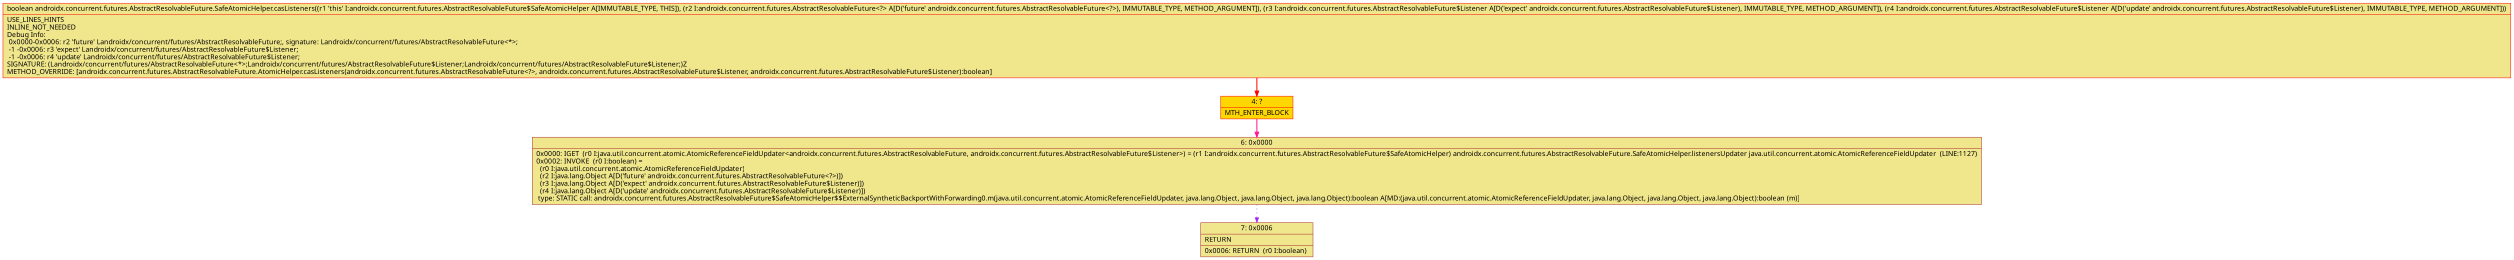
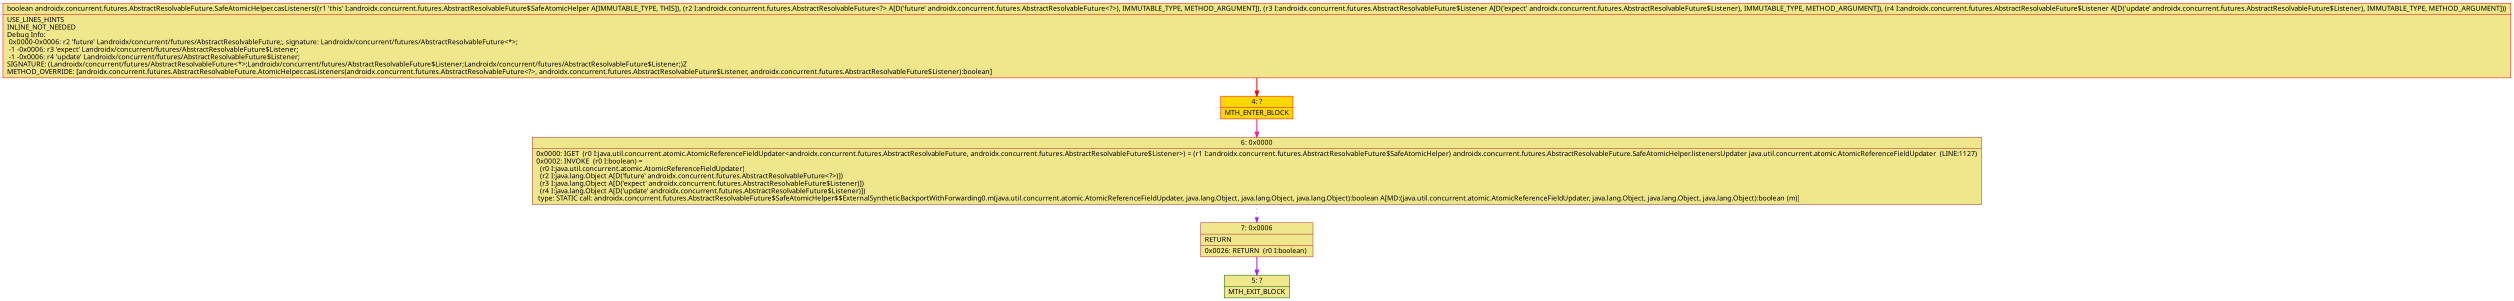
  digraph {
    fontname="Noto Sans"
    node [color=red fillcolor=khaki fontname="Noto Sans" shape=record style=filled]
    edge [color=purple fontname="Noto Sans" style=bold]
    n1 [fillcolor=gold label="{4\:\ ?|MTH_ENTER_BLOCK\l}"]
    n2 [color=brown label="{6\:\ 0x0000|0x0000: IGET  (r0 I:java.util.concurrent.atomic.AtomicReferenceFieldUpdater\<androidx.concurrent.futures.AbstractResolvableFuture, androidx.concurrent.futures.AbstractResolvableFuture$Listener\>) = (r1 I:androidx.concurrent.futures.AbstractResolvableFuture$SafeAtomicHelper) androidx.concurrent.futures.AbstractResolvableFuture.SafeAtomicHelper.listenersUpdater java.util.concurrent.atomic.AtomicReferenceFieldUpdater  (LINE:1127)\l0x0002: INVOKE  (r0 I:boolean) = \l  (r0 I:java.util.concurrent.atomic.AtomicReferenceFieldUpdater)\l  (r2 I:java.lang.Object A[D('future' androidx.concurrent.futures.AbstractResolvableFuture\<?\>)])\l  (r3 I:java.lang.Object A[D('expect' androidx.concurrent.futures.AbstractResolvableFuture$Listener)])\l  (r4 I:java.lang.Object A[D('update' androidx.concurrent.futures.AbstractResolvableFuture$Listener)])\l type: STATIC call: androidx.concurrent.futures.AbstractResolvableFuture$SafeAtomicHelper$$ExternalSyntheticBackportWithForwarding0.m(java.util.concurrent.atomic.AtomicReferenceFieldUpdater, java.lang.Object, java.lang.Object, java.lang.Object):boolean A[MD:(java.util.concurrent.atomic.AtomicReferenceFieldUpdater, java.lang.Object, java.lang.Object, java.lang.Object):boolean (m)]\l}"]
-   n3 [color=brown label="{7\:\ 0x0006|RETURN\l|0x0006: RETURN  (r0 I:boolean) \l}"]
+   n3 [color=brown label="{7\:\ 0x0006|RETURN\l|0x0026: RETURN  (r0 I:boolean) \l}"]
+   n4 [color=darkgreen label="{5\:\ ?|MTH_EXIT_BLOCK\l}"]
    n5 [label="{boolean androidx.concurrent.futures.AbstractResolvableFuture.SafeAtomicHelper.casListeners((r1 'this' I:androidx.concurrent.futures.AbstractResolvableFuture$SafeAtomicHelper A[IMMUTABLE_TYPE, THIS]), (r2 I:androidx.concurrent.futures.AbstractResolvableFuture\<?\> A[D('future' androidx.concurrent.futures.AbstractResolvableFuture\<?\>), IMMUTABLE_TYPE, METHOD_ARGUMENT]), (r3 I:androidx.concurrent.futures.AbstractResolvableFuture$Listener A[D('expect' androidx.concurrent.futures.AbstractResolvableFuture$Listener), IMMUTABLE_TYPE, METHOD_ARGUMENT]), (r4 I:androidx.concurrent.futures.AbstractResolvableFuture$Listener A[D('update' androidx.concurrent.futures.AbstractResolvableFuture$Listener), IMMUTABLE_TYPE, METHOD_ARGUMENT]))  | USE_LINES_HINTS\lINLINE_NOT_NEEDED\lDebug Info:\l  0x0000\-0x0006: r2 'future' Landroidx\/concurrent\/futures\/AbstractResolvableFuture;, signature: Landroidx\/concurrent\/futures\/AbstractResolvableFuture\<*\>;\l  \-1 \-0x0006: r3 'expect' Landroidx\/concurrent\/futures\/AbstractResolvableFuture$Listener;\l  \-1 \-0x0006: r4 'update' Landroidx\/concurrent\/futures\/AbstractResolvableFuture$Listener;\lSIGNATURE: (Landroidx\/concurrent\/futures\/AbstractResolvableFuture\<*\>;Landroidx\/concurrent\/futures\/AbstractResolvableFuture$Listener;Landroidx\/concurrent\/futures\/AbstractResolvableFuture$Listener;)Z\lMETHOD_OVERRIDE: [androidx.concurrent.futures.AbstractResolvableFuture.AtomicHelper.casListeners(androidx.concurrent.futures.AbstractResolvableFuture\<?\>, androidx.concurrent.futures.AbstractResolvableFuture$Listener, androidx.concurrent.futures.AbstractResolvableFuture$Listener):boolean]\l}"]
    n1 -> n2 [color=deeppink]
    n2 -> n3 [style=dotted]
+   n3 -> n4
    n5 -> n1 [color=red]
  }
